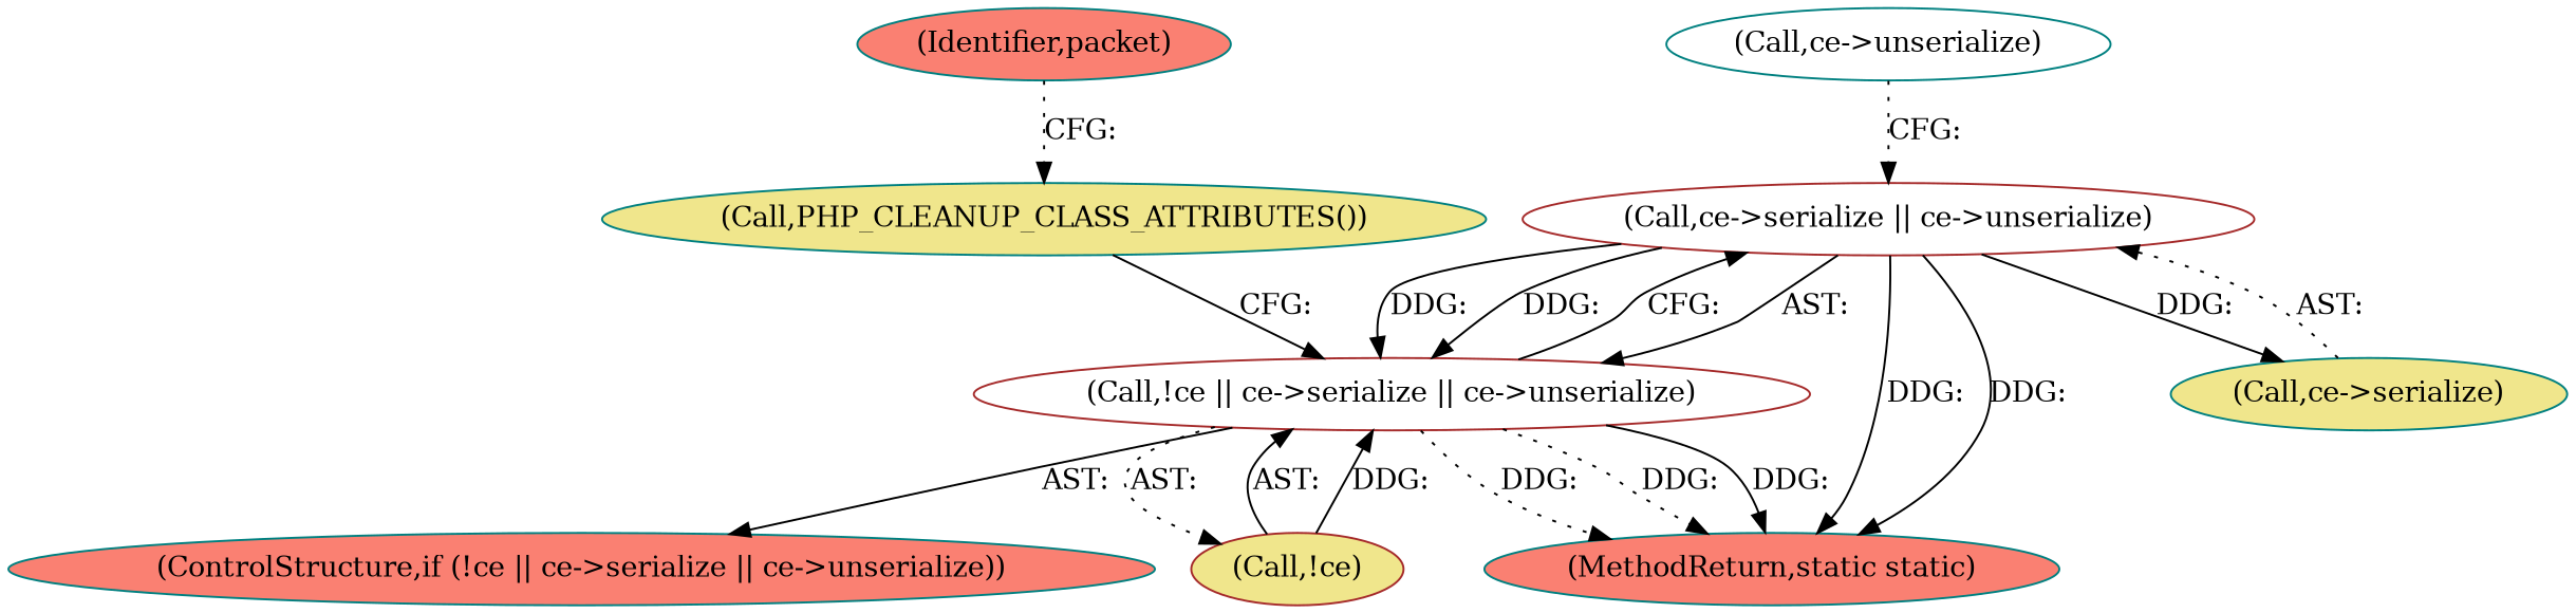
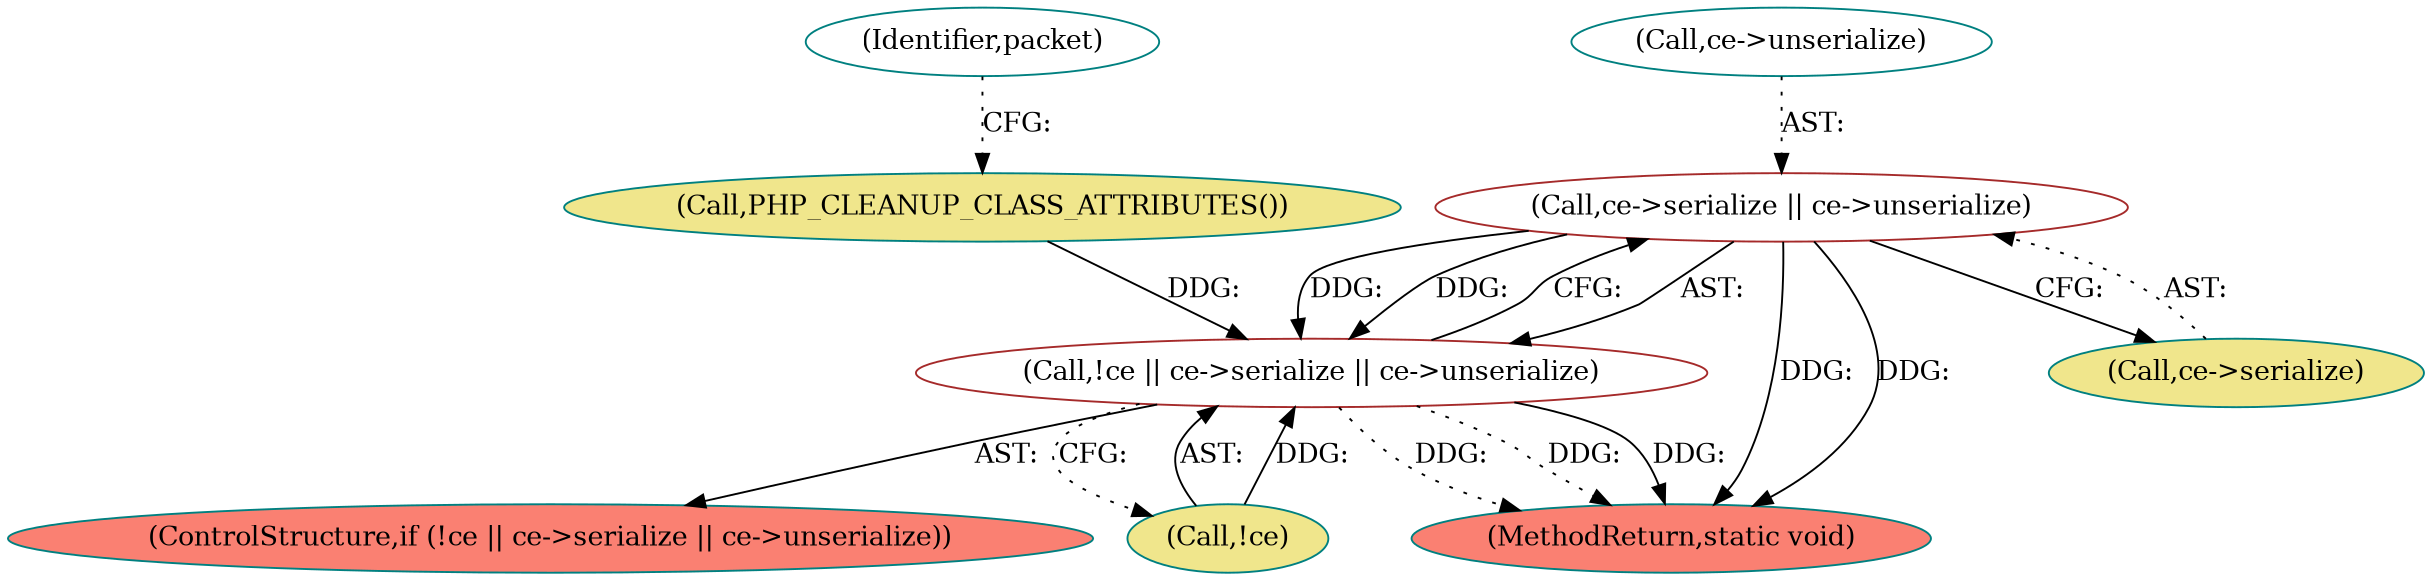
  digraph {
    node [color=teal fillcolor=white style=filled]
    edge [style=solid]
    n1 [color=brown label="(Call,ce->serialize || ce->unserialize)"]
    n2 [color=brown label="(Call,!ce || ce->serialize || ce->unserialize)"]
-   n3 [fillcolor=salmon label="(MethodReturn,static static)"]
+   n3 [fillcolor=salmon label="(MethodReturn,static void)"]
    n4 [fillcolor=khaki label="(Call,ce->serialize)"]
    n5 [fillcolor=salmon label="(ControlStructure,if (!ce || ce->serialize || ce->unserialize))"]
-   n6 [color=brown fillcolor=khaki label="(Call,!ce)"]
+   n6 [fillcolor=khaki label="(Call,!ce)"]
    n7 [label="(Call,ce->unserialize)"]
    n8 [fillcolor=khaki label="(Call,PHP_CLEANUP_CLASS_ATTRIBUTES())"]
-   n9 [fillcolor=salmon label="(Identifier,packet)"]
+   n9 [label="(Identifier,packet)"]
    n1 -> n2 [label="AST: "]
    n1 -> n2 [label="DDG: "]
    n1 -> n2 [label="DDG: "]
    n1 -> n3 [label="DDG: "]
    n1 -> n3 [label="DDG: "]
-   n1 -> n4 [label="DDG: "]
+   n1 -> n4 [label="CFG: "]
    n2 -> n1 [label="CFG: "]
    n2 -> n3 [label="DDG: " style=dotted]
    n2 -> n3 [label="DDG: "]
    n2 -> n3 [label="DDG: " style=dotted]
    n2 -> n5 [label="AST: "]
-   n2 -> n6 [label="AST: " style=dotted]
+   n2 -> n6 [label="CFG: " style=dotted]
    n4 -> n1 [label="AST: " style=dotted]
    n6 -> n2 [label="AST: "]
    n6 -> n2 [label="DDG: "]
-   n7 -> n1 [label="CFG: " style=dotted]
-   n8 -> n2 [label="CFG: "]
+   n7 -> n1 [label="AST: " style=dotted]
+   n8 -> n2 [label="DDG: "]
    n9 -> n8 [label="CFG: " style=dotted]
  }
